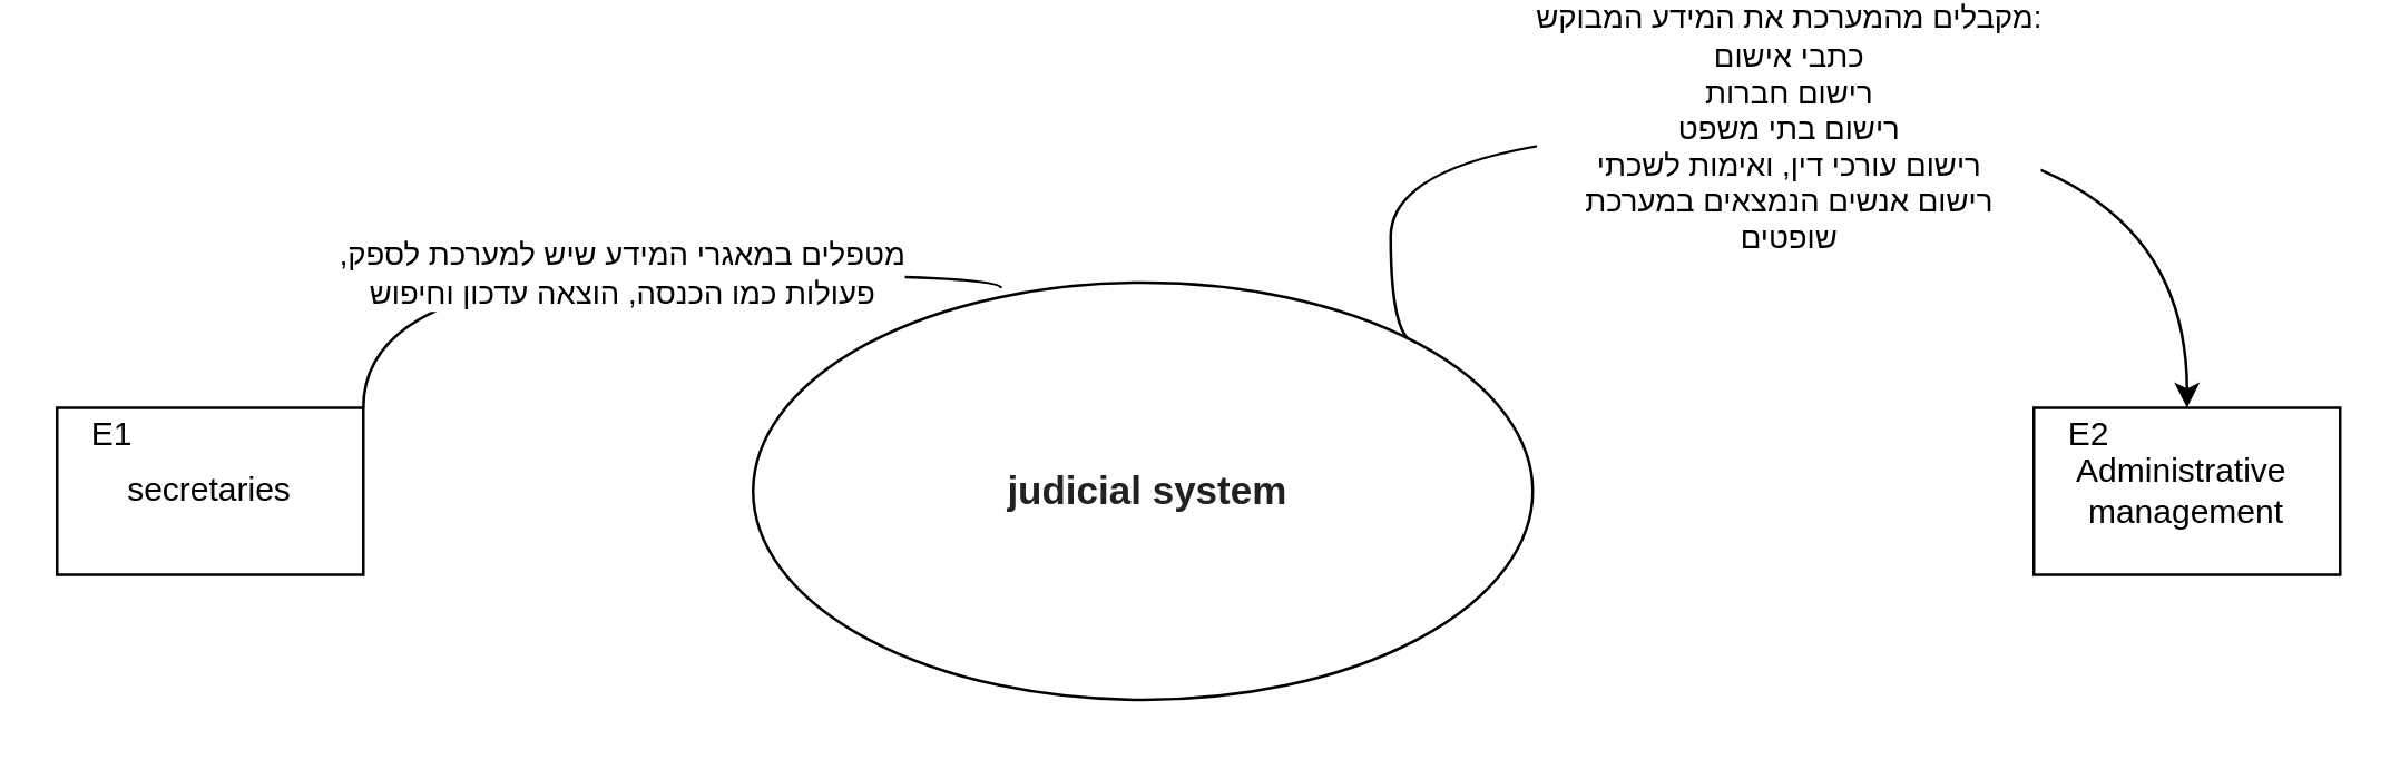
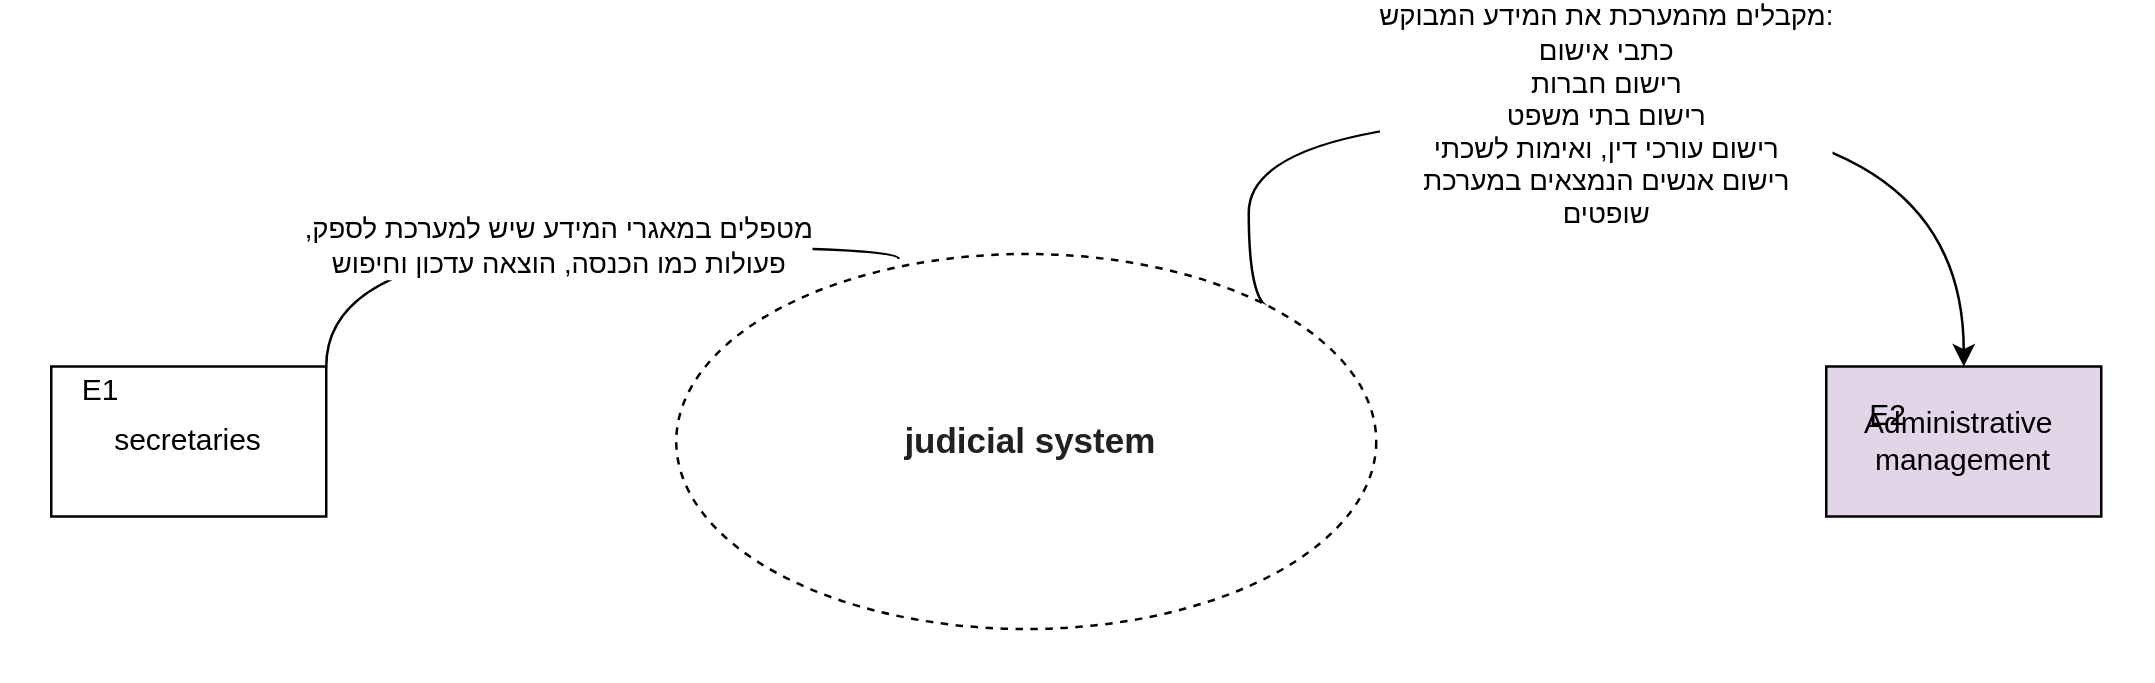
  <mxCell id="0" />
  <mxCell id="1" parent="0" />
  <mxCell id="2" value="מקבלים מהמערכת את המידע המבוקש:&lt;br&gt;כתבי אישום&lt;br&gt;רישום חברות&lt;br&gt;רישום בתי משפט&lt;br&gt;רישום עורכי דין, ואימות לשכתי&lt;br&gt;רישום אנשים הנמצאים במערכת&lt;br&gt;שופטים" style="edgeStyle=orthogonalEdgeStyle;curved=1;rounded=0;orthogonalLoop=1;jettySize=auto;html=1;exitX=1;exitY=0;exitDx=0;exitDy=0;entryX=0.5;entryY=0;entryDx=0;entryDy=0;" parent="1" source="3" target="7" edge="1"><mxGeometry x="-0.026" relative="1" as="geometry"><Array as="points"><mxPoint x="499" y="20" /><mxPoint x="785" y="20" /></Array><mxPoint as="offset" /></mxGeometry></mxCell>
- <mxCell id="3" value="&#10;&#10;&lt;span style=&quot;color: rgb(32, 33, 34); font-family: sans-serif; font-size: 14px; font-style: normal; font-weight: 400; letter-spacing: normal; text-indent: 0px; text-transform: none; word-spacing: 0px; background-color: rgb(255, 255, 255); display: inline; float: none;&quot;&gt;&lt;span&gt;&amp;nbsp;&lt;/span&gt;&lt;/span&gt;&lt;b style=&quot;color: rgb(32, 33, 34); font-family: sans-serif; font-size: 14px; font-style: normal; letter-spacing: normal; text-indent: 0px; text-transform: none; word-spacing: 0px; background-color: rgb(255, 255, 255);&quot;&gt;judicial system&lt;/b&gt;&#10;&#10;" style="ellipse;whiteSpace=wrap;html=1;" parent="1" vertex="1"><mxGeometry x="270" y="75" width="280" height="150" as="geometry" /></mxCell>
+ <mxCell id="3" value="&#10;&#10;&lt;span style=&quot;color: rgb(32, 33, 34); font-family: sans-serif; font-size: 14px; font-style: normal; font-weight: 400; letter-spacing: normal; text-indent: 0px; text-transform: none; word-spacing: 0px; background-color: rgb(255, 255, 255); display: inline; float: none;&quot;&gt;&lt;span&gt;&amp;nbsp;&lt;/span&gt;&lt;/span&gt;&lt;b style=&quot;color: rgb(32, 33, 34); font-family: sans-serif; font-size: 14px; font-style: normal; letter-spacing: normal; text-indent: 0px; text-transform: none; word-spacing: 0px; background-color: rgb(255, 255, 255);&quot;&gt;judicial system&lt;/b&gt;&#10;&#10;" style="ellipse;whiteSpace=wrap;html=1;dashed=1;" parent="1" vertex="1"><mxGeometry x="270" y="75" width="280" height="150" as="geometry" /></mxCell>
  <mxCell id="4" value=",מטפלים במאגרי המידע שיש למערכת לספק&lt;br&gt;פעולות כמו הכנסה, הוצאה עדכון וחיפוש" style="edgeStyle=orthogonalEdgeStyle;rounded=0;orthogonalLoop=1;jettySize=auto;html=1;entryX=0.318;entryY=0.013;entryDx=0;entryDy=0;entryPerimeter=0;curved=1;endArrow=none;" parent="1" source="5" target="3" edge="1"><mxGeometry relative="1" as="geometry"><Array as="points"><mxPoint x="130" y="72" /></Array></mxGeometry></mxCell>
  <mxCell id="5" value="secretaries" style="rounded=0;whiteSpace=wrap;html=1;" parent="1" vertex="1"><mxGeometry x="20" y="120" width="110" height="60" as="geometry" /></mxCell>
  <mxCell id="6" value="E1" style="text;html=1;strokeColor=none;fillColor=none;align=center;verticalAlign=middle;whiteSpace=wrap;rounded=0;" parent="1" vertex="1"><mxGeometry x="20" y="120" width="40" height="20" as="geometry" /></mxCell>
- <mxCell id="7" value="Administrative&amp;nbsp;&lt;br&gt;management" style="rounded=0;whiteSpace=wrap;html=1;" parent="1" vertex="1"><mxGeometry x="730" y="120" width="110" height="60" as="geometry" /></mxCell>
- <mxCell id="8" value="E2" style="text;html=1;strokeColor=none;fillColor=none;align=center;verticalAlign=middle;whiteSpace=wrap;rounded=0;" parent="1" vertex="1"><mxGeometry x="730" y="120" width="40" height="20" as="geometry" /></mxCell>
+ <mxCell id="7" value="Administrative&amp;nbsp;&lt;br&gt;management" style="rounded=0;whiteSpace=wrap;html=1;fillColor=#e1d5e7;" parent="1" vertex="1"><mxGeometry x="730" y="120" width="110" height="60" as="geometry" /></mxCell>
+ <mxCell id="8" value="E2" style="text;html=1;strokeColor=none;fillColor=none;align=center;verticalAlign=middle;whiteSpace=wrap;rounded=0;" parent="1" vertex="1"><mxGeometry x="735" y="130" width="40" height="20" as="geometry" /></mxCell>
